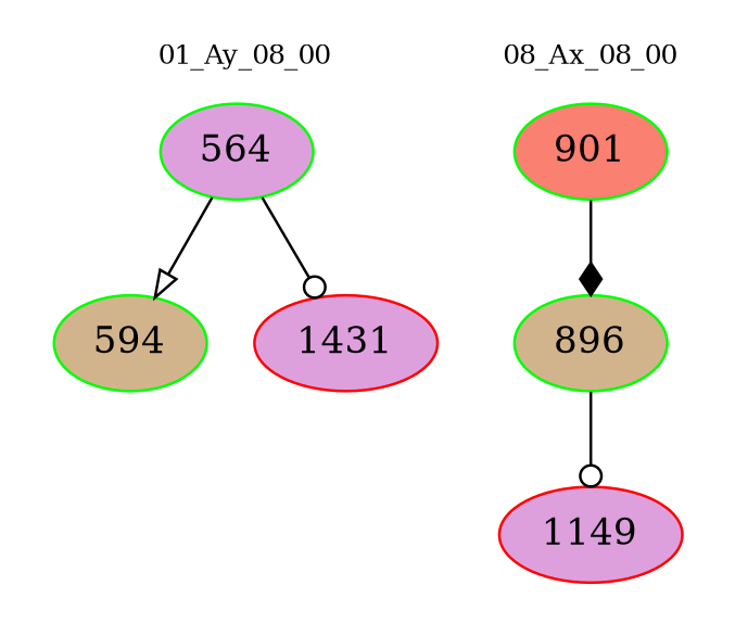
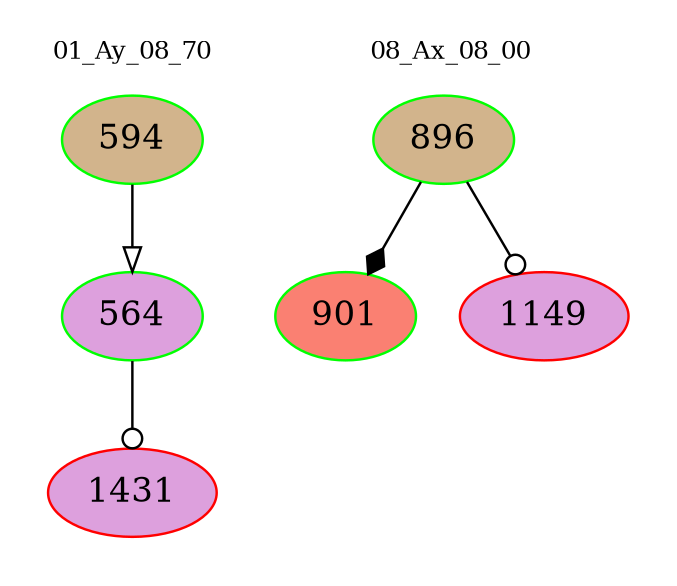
  digraph {
    node [color=green fillcolor=plum style=filled]
    edge [arrowhead=odot color=black]
    n1 [label=564]
    n2 [fillcolor=tan label=594]
    n3 [color=red label=1431]
    n4 [fillcolor=tan label=896]
    n5 [fillcolor=salmon label=901]
    n6 [color=red label=1149]
    subgraph cluster_1 {
      color=white
      fontsize=10
-     label="01_Ay_08_00"
+     label="01_Ay_08_70"
      n1
      n2
      n3
    }
    subgraph cluster_2 {
      color=white
      fontsize=10
      label="08_Ax_08_00"
      n4
      n5
      n6
    }
-   n1 -> n2 [arrowhead=onormal]
+   n2 -> n1 [arrowhead=onormal]
    n1 -> n3
-   n5 -> n4 [arrowhead=diamond]
+   n4 -> n5 [arrowhead=diamond]
    n4 -> n6
  }
